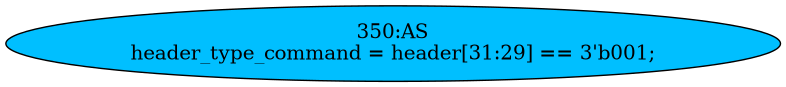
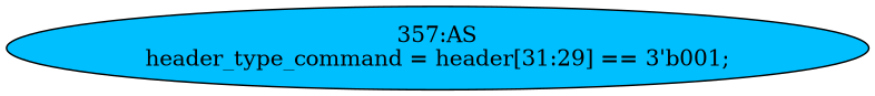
  strict digraph {
    rankdir=LR
-   n1 [ast="<pyverilog.vparser.ast.Assign object at 0x7f1e4d796d10>" def_var="['header_type_command']" fillcolor=deepskyblue label="350:AS\nheader_type_command = header[31:29] == 3'b001;" statements="[]" style=filled typ=Assign use_var="['header']"]
+   n1 [ast="<pyverilog.vparser.ast.Assign object at 0x7f1e4d796d10>" def_var="['header_type_command']" fillcolor=deepskyblue label="357:AS\nheader_type_command = header[31:29] == 3'b001;" statements="[]" style=filled typ=Assign use_var="['header']"]
  }
